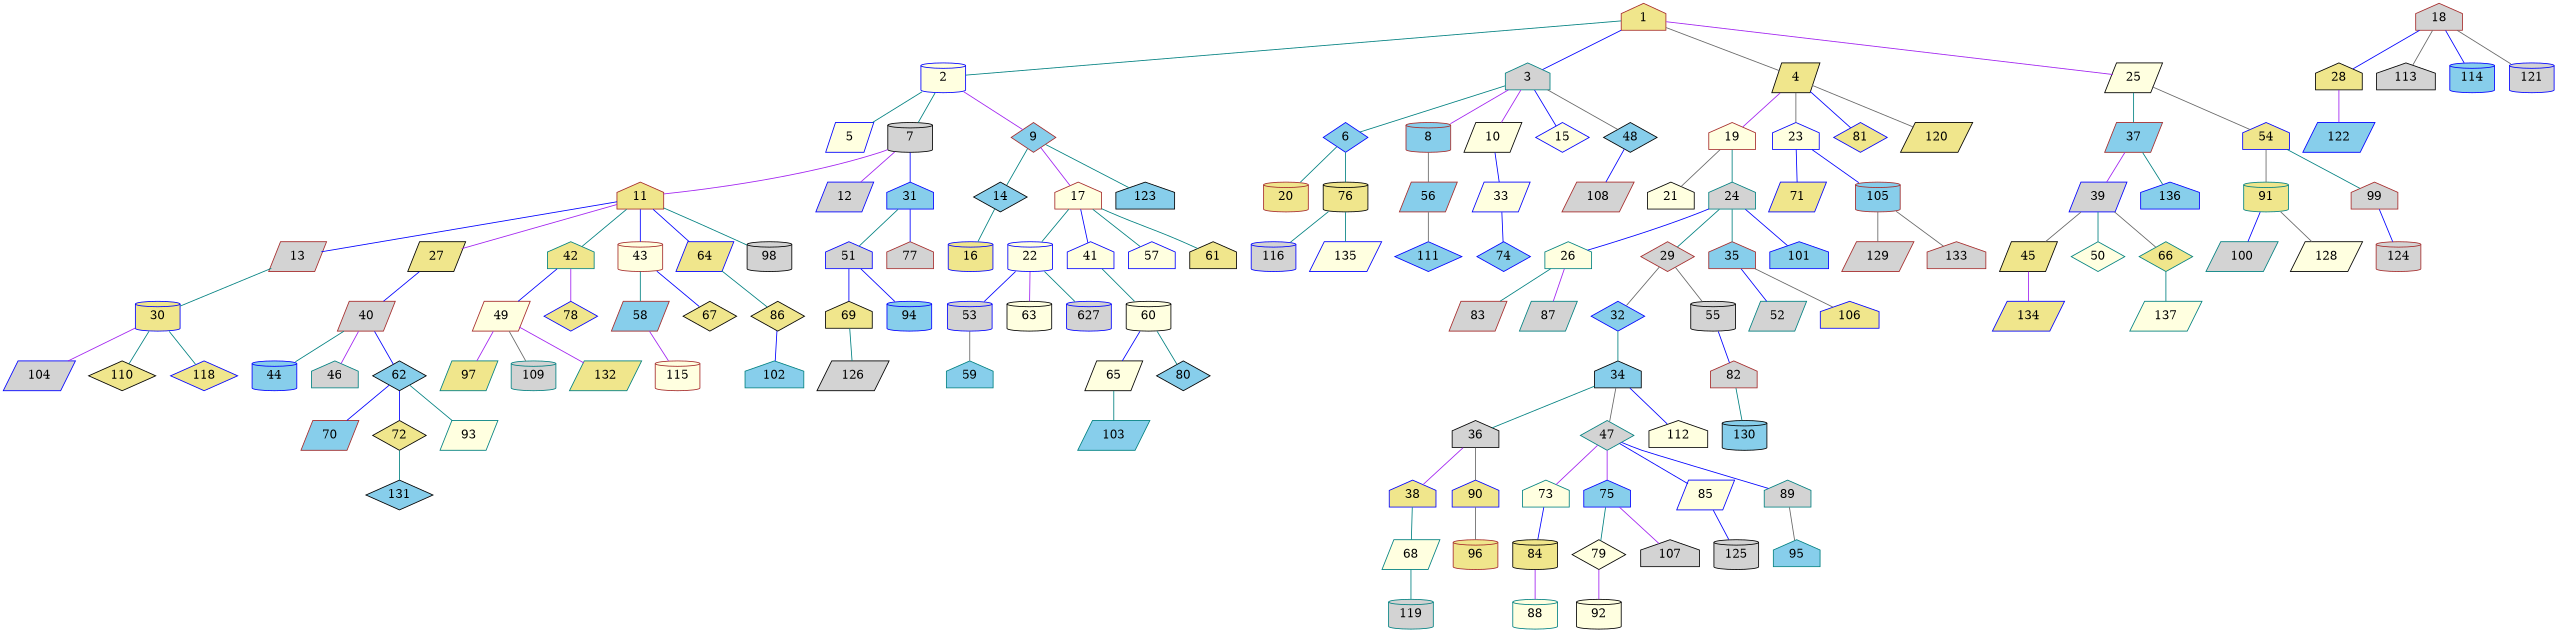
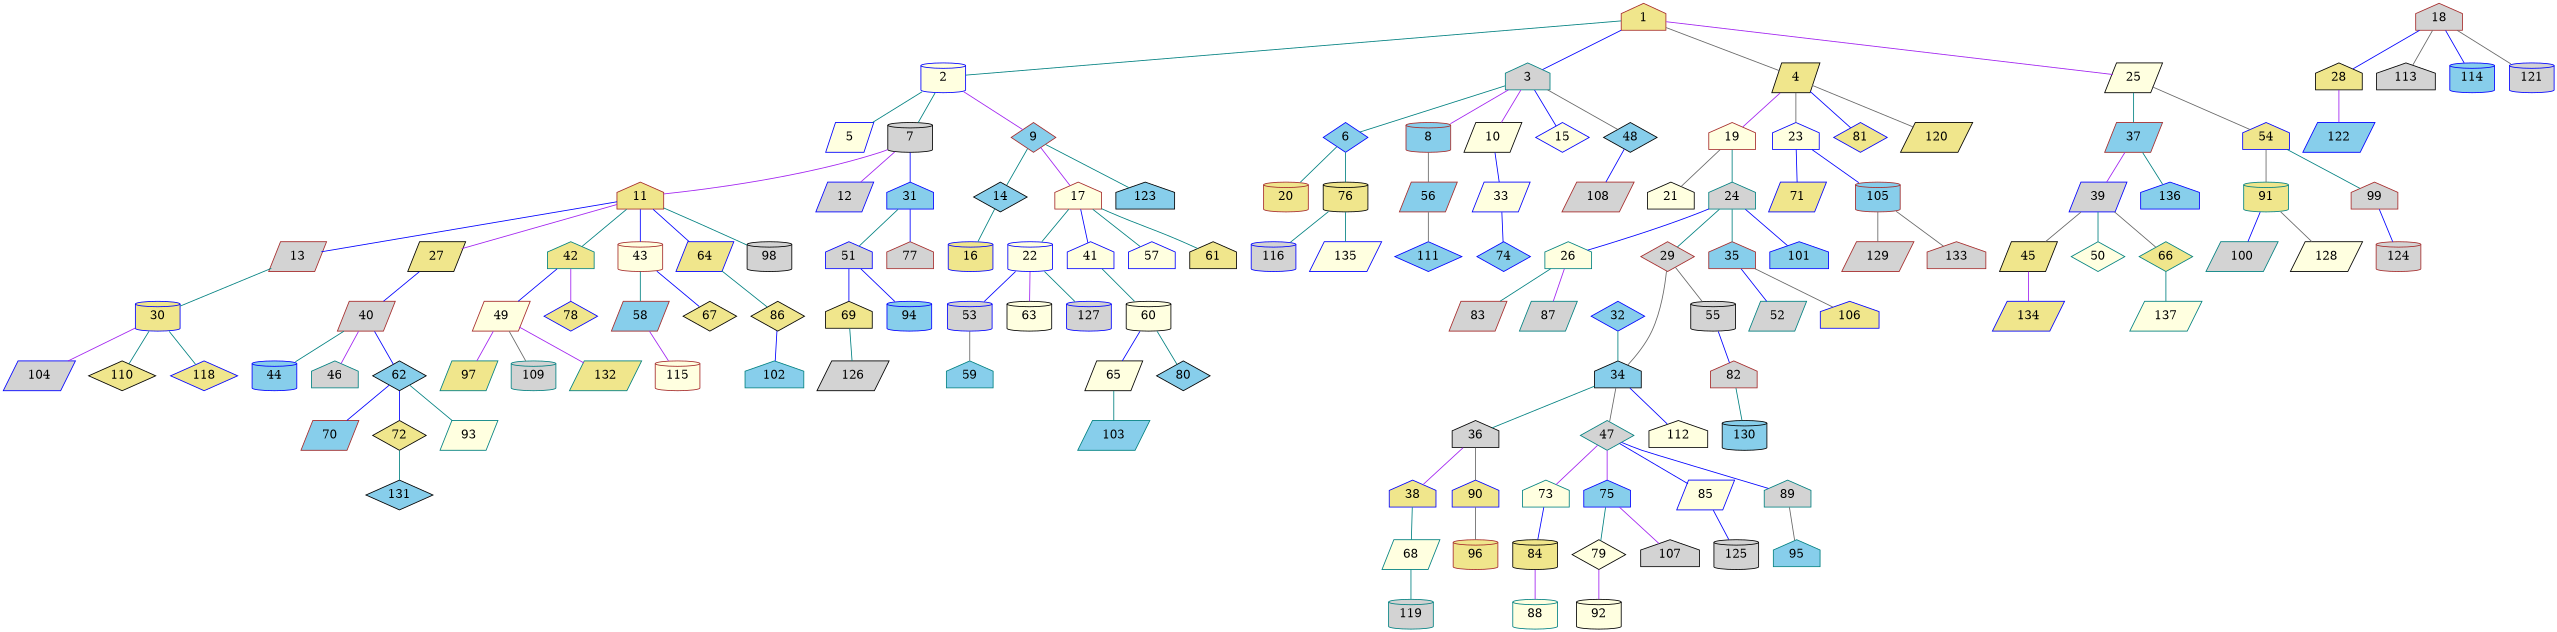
  graph {
    node [color=blue fillcolor=lightgrey shape=house style=filled]
    edge [color=teal]
    1 [color=brown fillcolor=khaki]
    2 [fillcolor=lightyellow shape=cylinder]
    3 [color=teal]
    4 [color=black fillcolor=khaki shape=parallelogram]
    25 [color=black fillcolor=lightyellow shape=parallelogram]
    5 [fillcolor=lightyellow shape=parallelogram]
    7 [color=black shape=cylinder]
    9 [color=brown fillcolor=skyblue shape=diamond]
    6 [fillcolor=skyblue shape=diamond]
    8 [color=brown fillcolor=skyblue shape=cylinder]
    10 [color=black fillcolor=lightyellow shape=parallelogram]
    15 [fillcolor=lightyellow shape=diamond]
    48 [color=black fillcolor=skyblue shape=diamond]
    19 [color=brown fillcolor=lightyellow]
    23 [fillcolor=lightyellow]
    81 [fillcolor=khaki shape=diamond]
    120 [color=black fillcolor=khaki shape=parallelogram]
    37 [color=brown fillcolor=skyblue shape=parallelogram]
    54 [fillcolor=khaki]
    11 [color=brown fillcolor=khaki]
    12 [shape=parallelogram]
    31 [fillcolor=skyblue]
    14 [color=black fillcolor=skyblue shape=diamond]
    17 [color=brown fillcolor=lightyellow]
    123 [color=black fillcolor=skyblue]
    18 [color=brown]
    28 [color=black fillcolor=khaki]
    113 [color=black]
    114 [fillcolor=skyblue shape=cylinder]
    121 [shape=cylinder]
    20 [color=brown fillcolor=khaki shape=cylinder]
    76 [color=black fillcolor=khaki shape=cylinder]
    56 [color=brown fillcolor=skyblue shape=parallelogram]
    33 [fillcolor=lightyellow shape=parallelogram]
    108 [color=brown shape=parallelogram]
    21 [color=black fillcolor=lightyellow]
    24 [color=teal]
    71 [fillcolor=khaki shape=parallelogram]
    105 [color=brown fillcolor=skyblue shape=cylinder]
    116 [shape=cylinder]
    135 [fillcolor=lightyellow shape=parallelogram]
    13 [color=brown shape=parallelogram]
    27 [color=black fillcolor=khaki shape=parallelogram]
    42 [color=teal fillcolor=khaki]
    43 [color=brown fillcolor=lightyellow shape=cylinder]
    64 [fillcolor=khaki shape=parallelogram]
    98 [color=black shape=cylinder]
    51
    77 [color=brown]
    111 [fillcolor=skyblue shape=diamond]
    16 [fillcolor=khaki shape=cylinder]
    22 [fillcolor=lightyellow shape=cylinder]
    41 [fillcolor=lightyellow]
    57 [fillcolor=lightyellow]
    61 [color=black fillcolor=khaki]
    74 [fillcolor=skyblue shape=diamond]
    30 [fillcolor=khaki shape=cylinder]
    40 [color=brown shape=parallelogram]
    49 [color=brown fillcolor=lightyellow shape=parallelogram]
    78 [fillcolor=khaki shape=diamond]
    58 [color=brown fillcolor=skyblue shape=parallelogram]
    67 [color=black fillcolor=khaki shape=diamond]
    86 [color=black fillcolor=khaki shape=diamond]
    104 [shape=parallelogram]
    110 [color=black fillcolor=khaki shape=diamond]
    118 [fillcolor=khaki shape=diamond]
    53 [shape=cylinder]
    63 [color=black fillcolor=lightyellow shape=cylinder]
-   127 [shape=cylinder label=627]
+   127 [shape=cylinder]
    60 [color=black fillcolor=lightyellow shape=cylinder]
    122 [fillcolor=skyblue shape=parallelogram]
    26 [color=teal fillcolor=lightyellow]
    29 [color=brown shape=diamond]
    35 [color=brown fillcolor=skyblue]
    101 [fillcolor=skyblue]
    59 [color=teal fillcolor=skyblue]
    129 [color=brown shape=parallelogram]
    133 [color=brown]
    83 [color=brown shape=parallelogram]
    87 [color=teal shape=parallelogram]
    32 [fillcolor=skyblue shape=diamond]
    55 [color=black shape=cylinder]
    52 [color=teal shape=parallelogram]
    106 [fillcolor=khaki]
    39 [shape=parallelogram]
    136 [fillcolor=skyblue]
    91 [color=teal fillcolor=khaki shape=cylinder]
    99 [color=brown]
    44 [fillcolor=skyblue shape=cylinder]
    46 [color=teal]
    62 [color=black fillcolor=skyblue shape=diamond]
    34 [color=black fillcolor=skyblue]
    82 [color=brown]
    69 [color=black fillcolor=khaki]
    94 [fillcolor=skyblue shape=cylinder]
    36 [color=black]
    47 [color=teal shape=diamond]
    112 [color=black fillcolor=lightyellow]
    38 [fillcolor=khaki]
    90 [fillcolor=khaki]
    73 [color=teal fillcolor=lightyellow]
    75 [fillcolor=skyblue]
    85 [fillcolor=lightyellow shape=parallelogram]
    89 [color=teal]
    68 [color=teal fillcolor=lightyellow shape=parallelogram]
    96 [color=brown fillcolor=khaki shape=cylinder]
    45 [color=black fillcolor=khaki shape=parallelogram]
    50 [color=teal fillcolor=lightyellow shape=diamond]
    66 [color=teal fillcolor=khaki shape=diamond]
    119 [color=teal shape=cylinder]
    134 [fillcolor=khaki shape=parallelogram]
    137 [color=teal fillcolor=lightyellow shape=parallelogram]
    70 [color=brown fillcolor=skyblue shape=parallelogram]
    72 [color=black fillcolor=khaki shape=diamond]
    93 [color=teal fillcolor=lightyellow shape=parallelogram]
    65 [color=black fillcolor=lightyellow shape=parallelogram]
    80 [color=black fillcolor=skyblue shape=diamond]
    97 [color=teal fillcolor=khaki shape=parallelogram]
    109 [color=teal shape=cylinder]
    132 [color=teal fillcolor=khaki shape=parallelogram]
    115 [color=brown fillcolor=lightyellow shape=cylinder]
    84 [color=black fillcolor=khaki shape=cylinder]
    79 [color=black fillcolor=lightyellow shape=diamond]
    107 [color=black]
    125 [color=black shape=cylinder]
    95 [color=teal fillcolor=skyblue]
    126 [color=black shape=parallelogram]
    100 [color=teal shape=parallelogram]
    128 [color=black fillcolor=lightyellow shape=parallelogram]
    124 [color=brown shape=cylinder]
    130 [color=black fillcolor=skyblue shape=cylinder]
    103 [color=teal fillcolor=skyblue shape=parallelogram]
    131 [color=black fillcolor=skyblue shape=diamond]
    102 [color=teal fillcolor=skyblue]
    88 [color=teal fillcolor=lightyellow shape=cylinder]
    92 [color=black fillcolor=lightyellow shape=cylinder]
    1 -- 2
    1 -- 3 [color=blue]
    1 -- 4 [color=gray40]
    1 -- 25 [color=purple]
    2 -- 5
    2 -- 7
    2 -- 9 [color=purple]
    3 -- 6
    3 -- 8 [color=purple]
    3 -- 10 [color=purple]
    3 -- 15 [color=blue]
    3 -- 48 [color=gray40]
    4 -- 19 [color=purple]
    4 -- 23 [color=gray40]
    4 -- 81 [color=blue]
    4 -- 120 [color=gray40]
    25 -- 37
    25 -- 54 [color=gray40]
    7 -- 11 [color=purple]
    7 -- 12 [color=purple]
    7 -- 31 [color=blue]
    9 -- 14
    9 -- 17 [color=purple]
    9 -- 123
    6 -- 20
    6 -- 76
    8 -- 56 [color=gray40]
    10 -- 33 [color=blue]
    48 -- 108 [color=blue]
    19 -- 21 [color=gray40]
    19 -- 24
    23 -- 71 [color=blue]
    23 -- 105 [color=blue]
    37 -- 39 [color=purple]
    37 -- 136
    54 -- 91 [color=gray40]
    54 -- 99
    11 -- 13 [color=blue]
    11 -- 27 [color=purple]
    11 -- 42
    11 -- 43 [color=blue]
    11 -- 64 [color=blue]
    11 -- 98
    31 -- 51
    31 -- 77 [color=blue]
    14 -- 16
    17 -- 22
    17 -- 41 [color=blue]
    17 -- 57
    17 -- 61
    18 -- 28 [color=blue]
    18 -- 113 [color=gray40]
    18 -- 114 [color=blue]
    18 -- 121 [color=gray40]
    28 -- 122 [color=purple]
    76 -- 116
    76 -- 135
    56 -- 111 [color=gray40]
    33 -- 74 [color=blue]
    24 -- 26 [color=blue]
    24 -- 29
    24 -- 35
    24 -- 101 [color=blue]
    105 -- 129 [color=gray40]
    105 -- 133 [color=gray40]
    13 -- 30
    27 -- 40 [color=blue]
    42 -- 49 [color=blue]
    42 -- 78 [color=purple]
    43 -- 58
    43 -- 67 [color=blue]
    64 -- 86
    51 -- 69 [color=blue]
    51 -- 94 [color=blue]
    22 -- 53 [color=blue]
    22 -- 63 [color=purple]
    22 -- 127
    41 -- 60
    30 -- 104 [color=purple]
    30 -- 110
    30 -- 118
    40 -- 44
    40 -- 46 [color=purple]
    40 -- 62 [color=blue]
    49 -- 97 [color=purple]
    49 -- 109 [color=gray40]
    49 -- 132 [color=purple]
    58 -- 115 [color=purple]
    86 -- 102 [color=blue]
    53 -- 59 [color=gray40]
    60 -- 65 [color=blue]
    60 -- 80
    26 -- 83
    26 -- 87 [color=purple]
-   29 -- 32 [color=gray40]
+   29 -- 34 [color=gray40]
    29 -- 55 [color=gray40]
    35 -- 52 [color=blue]
    35 -- 106 [color=gray40]
    32 -- 34
    55 -- 82 [color=blue]
    39 -- 45 [color=gray40]
    39 -- 50
    39 -- 66 [color=gray40]
    91 -- 100 [color=blue]
    91 -- 128 [color=gray40]
    99 -- 124 [color=blue]
    62 -- 70 [color=blue]
    62 -- 72 [color=blue]
    62 -- 93
    34 -- 36
    34 -- 47 [color=gray40]
    34 -- 112 [color=blue]
    82 -- 130
    69 -- 126
    36 -- 38 [color=purple]
    36 -- 90 [color=gray40]
    47 -- 73 [color=purple]
    47 -- 75 [color=purple]
    47 -- 85 [color=blue]
    47 -- 89 [color=blue]
    38 -- 68
    90 -- 96 [color=gray40]
    73 -- 84 [color=blue]
    75 -- 79
    75 -- 107 [color=purple]
    85 -- 125 [color=blue]
    89 -- 95 [color=gray40]
    68 -- 119
    45 -- 134 [color=purple]
    66 -- 137
    72 -- 131
    65 -- 103
    84 -- 88 [color=purple]
    79 -- 92 [color=purple]
  }
